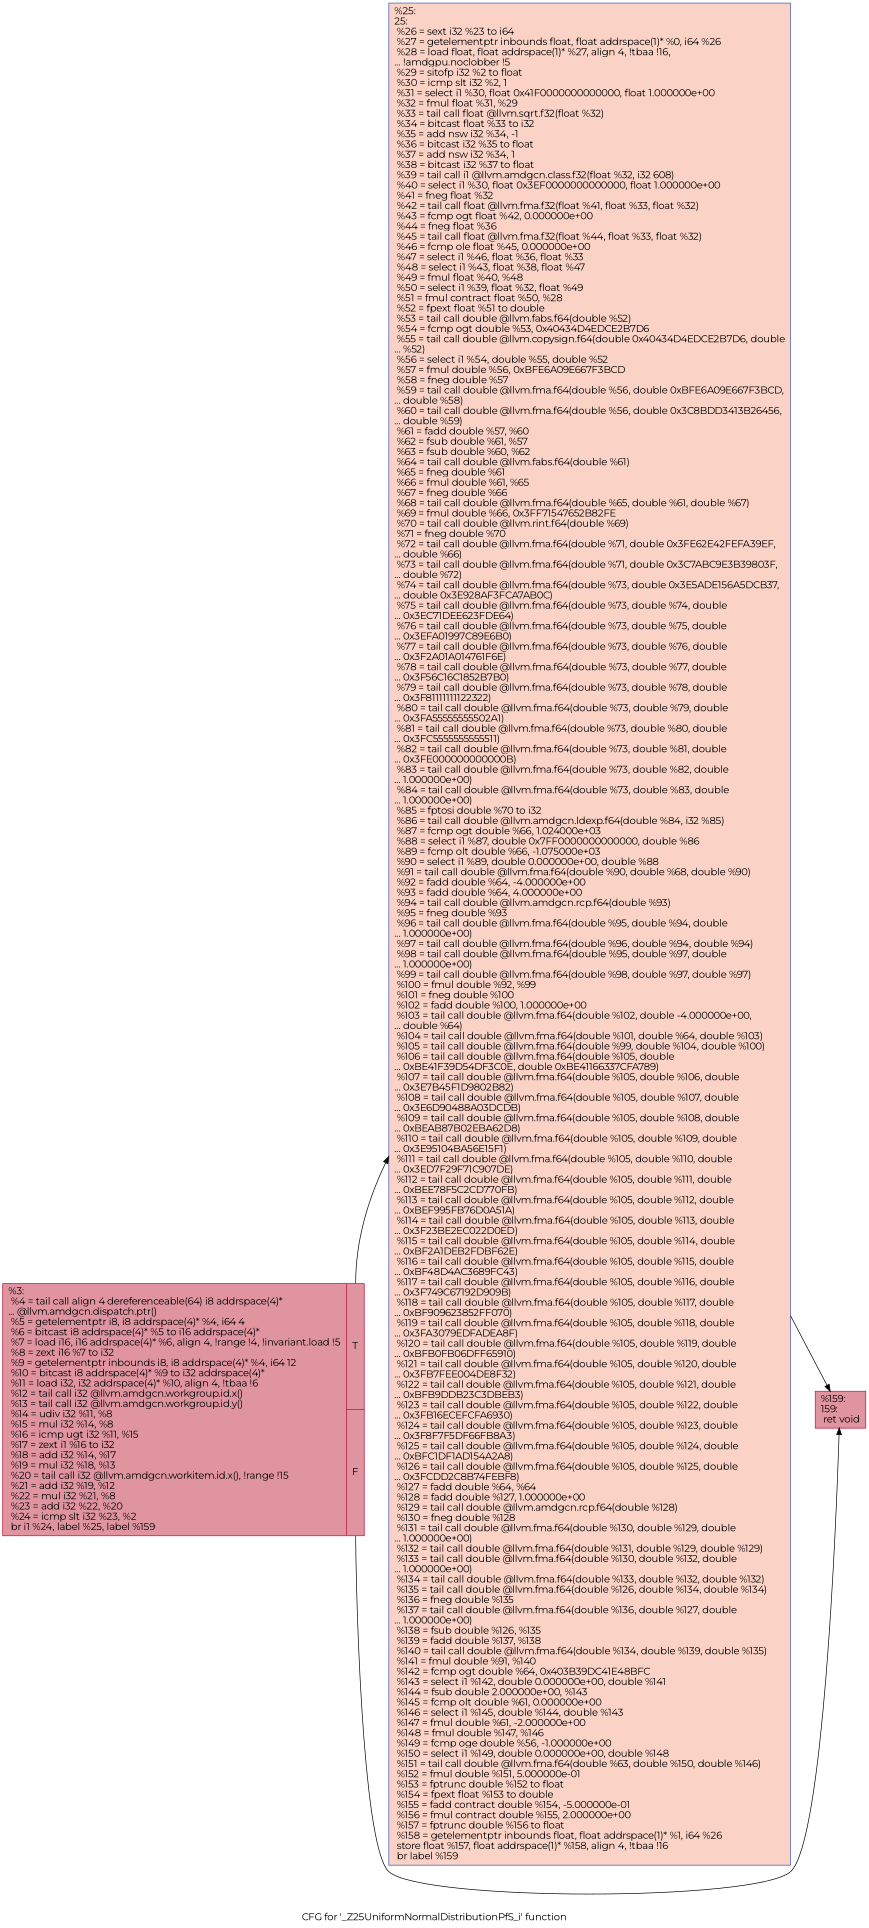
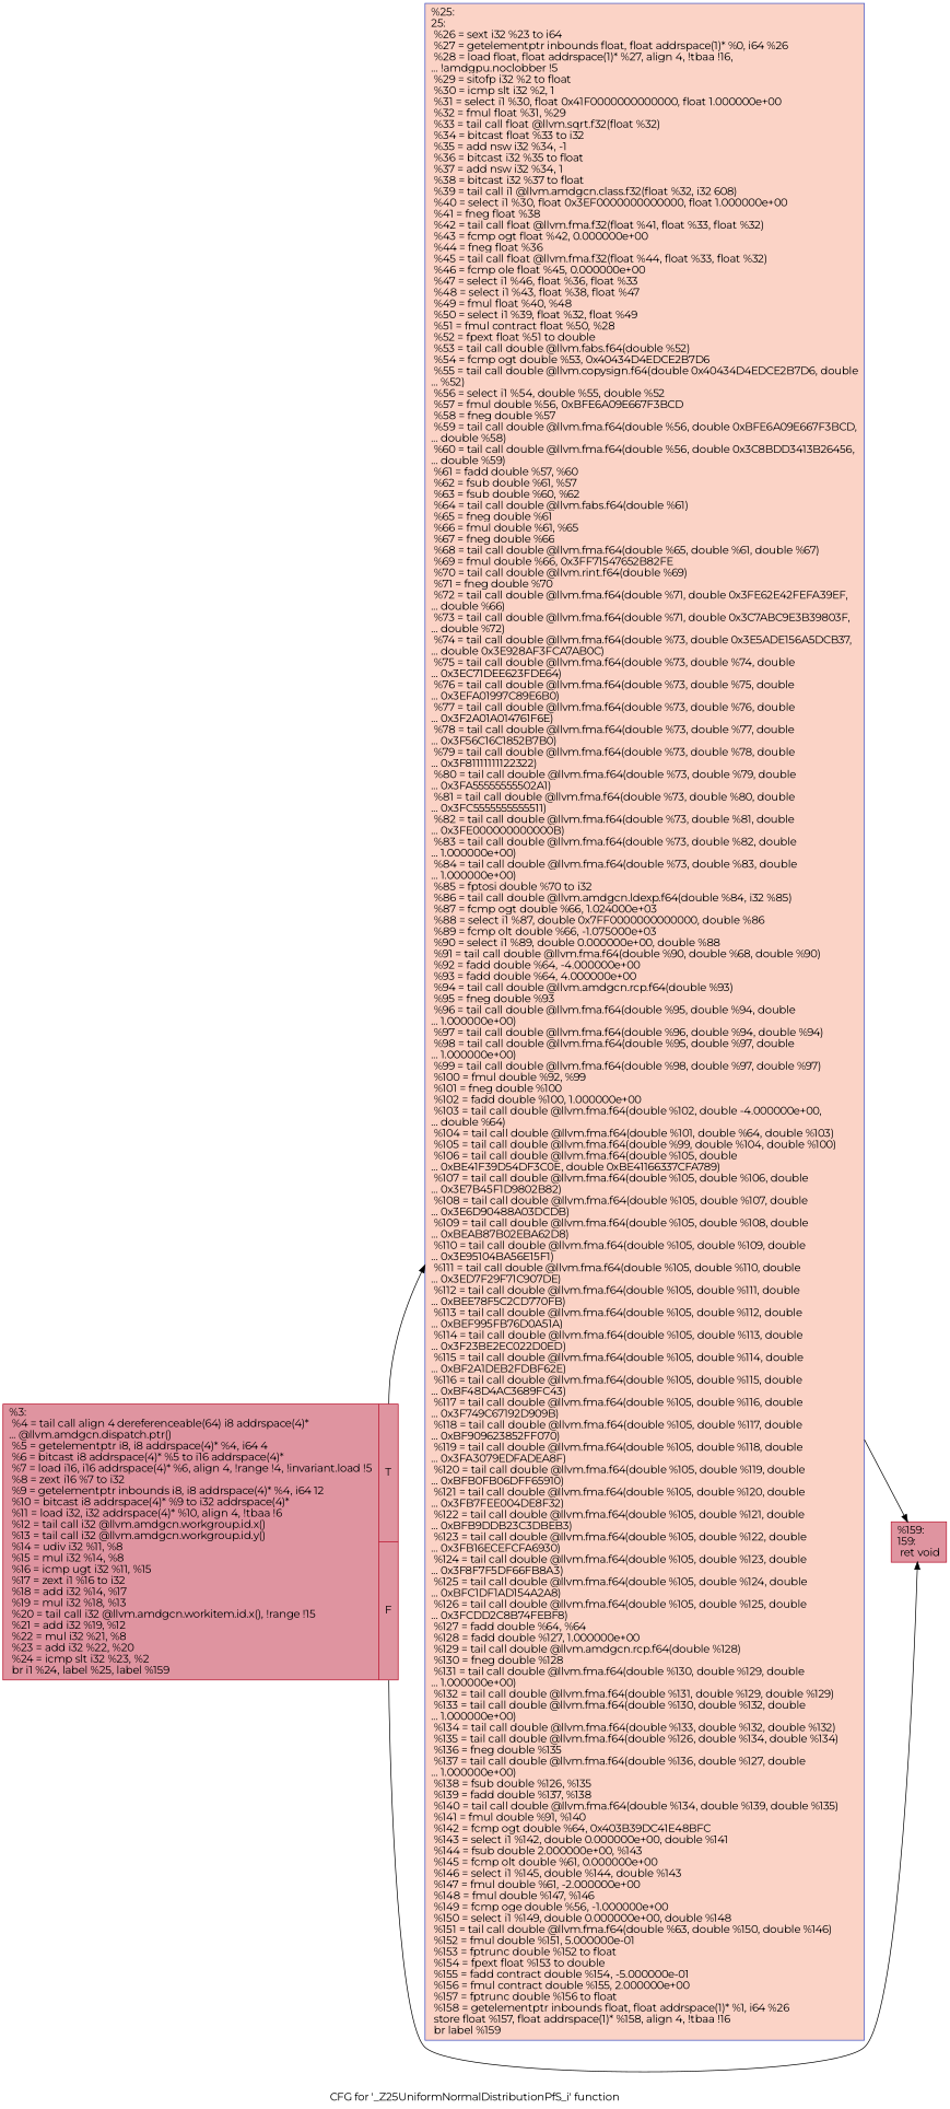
  digraph {
    label="CFG for '_Z25UniformNormalDistributionPfS_i' function"
    rankdir=LR
    fontname=Montserrat
    node [color="#b70d28ff" fillcolor="#b70d2870" shape=record style=filled fontname=Montserrat]
    edge [fontname=Montserrat]
    n1 [label="{%3:\l  %4 = tail call align 4 dereferenceable(64) i8 addrspace(4)*\l... @llvm.amdgcn.dispatch.ptr()\l  %5 = getelementptr i8, i8 addrspace(4)* %4, i64 4\l  %6 = bitcast i8 addrspace(4)* %5 to i16 addrspace(4)*\l  %7 = load i16, i16 addrspace(4)* %6, align 4, !range !4, !invariant.load !5\l  %8 = zext i16 %7 to i32\l  %9 = getelementptr inbounds i8, i8 addrspace(4)* %4, i64 12\l  %10 = bitcast i8 addrspace(4)* %9 to i32 addrspace(4)*\l  %11 = load i32, i32 addrspace(4)* %10, align 4, !tbaa !6\l  %12 = tail call i32 @llvm.amdgcn.workgroup.id.x()\l  %13 = tail call i32 @llvm.amdgcn.workgroup.id.y()\l  %14 = udiv i32 %11, %8\l  %15 = mul i32 %14, %8\l  %16 = icmp ugt i32 %11, %15\l  %17 = zext i1 %16 to i32\l  %18 = add i32 %14, %17\l  %19 = mul i32 %18, %13\l  %20 = tail call i32 @llvm.amdgcn.workitem.id.x(), !range !15\l  %21 = add i32 %19, %12\l  %22 = mul i32 %21, %8\l  %23 = add i32 %22, %20\l  %24 = icmp slt i32 %23, %2\l  br i1 %24, label %25, label %159\l|{<s0>T|<s1>F}}"]
-   n2 [color="#3d50c3ff" fillcolor="#f59c7d70" label="{%25:\l25:                                               \l  %26 = sext i32 %23 to i64\l  %27 = getelementptr inbounds float, float addrspace(1)* %0, i64 %26\l  %28 = load float, float addrspace(1)* %27, align 4, !tbaa !16,\l... !amdgpu.noclobber !5\l  %29 = sitofp i32 %2 to float\l  %30 = icmp slt i32 %2, 1\l  %31 = select i1 %30, float 0x41F0000000000000, float 1.000000e+00\l  %32 = fmul float %31, %29\l  %33 = tail call float @llvm.sqrt.f32(float %32)\l  %34 = bitcast float %33 to i32\l  %35 = add nsw i32 %34, -1\l  %36 = bitcast i32 %35 to float\l  %37 = add nsw i32 %34, 1\l  %38 = bitcast i32 %37 to float\l  %39 = tail call i1 @llvm.amdgcn.class.f32(float %32, i32 608)\l  %40 = select i1 %30, float 0x3EF0000000000000, float 1.000000e+00\l  %41 = fneg float %32\l  %42 = tail call float @llvm.fma.f32(float %41, float %33, float %32)\l  %43 = fcmp ogt float %42, 0.000000e+00\l  %44 = fneg float %36\l  %45 = tail call float @llvm.fma.f32(float %44, float %33, float %32)\l  %46 = fcmp ole float %45, 0.000000e+00\l  %47 = select i1 %46, float %36, float %33\l  %48 = select i1 %43, float %38, float %47\l  %49 = fmul float %40, %48\l  %50 = select i1 %39, float %32, float %49\l  %51 = fmul contract float %50, %28\l  %52 = fpext float %51 to double\l  %53 = tail call double @llvm.fabs.f64(double %52)\l  %54 = fcmp ogt double %53, 0x40434D4EDCE2B7D6\l  %55 = tail call double @llvm.copysign.f64(double 0x40434D4EDCE2B7D6, double\l... %52)\l  %56 = select i1 %54, double %55, double %52\l  %57 = fmul double %56, 0xBFE6A09E667F3BCD\l  %58 = fneg double %57\l  %59 = tail call double @llvm.fma.f64(double %56, double 0xBFE6A09E667F3BCD,\l... double %58)\l  %60 = tail call double @llvm.fma.f64(double %56, double 0x3C8BDD3413B26456,\l... double %59)\l  %61 = fadd double %57, %60\l  %62 = fsub double %61, %57\l  %63 = fsub double %60, %62\l  %64 = tail call double @llvm.fabs.f64(double %61)\l  %65 = fneg double %61\l  %66 = fmul double %61, %65\l  %67 = fneg double %66\l  %68 = tail call double @llvm.fma.f64(double %65, double %61, double %67)\l  %69 = fmul double %66, 0x3FF71547652B82FE\l  %70 = tail call double @llvm.rint.f64(double %69)\l  %71 = fneg double %70\l  %72 = tail call double @llvm.fma.f64(double %71, double 0x3FE62E42FEFA39EF,\l... double %66)\l  %73 = tail call double @llvm.fma.f64(double %71, double 0x3C7ABC9E3B39803F,\l... double %72)\l  %74 = tail call double @llvm.fma.f64(double %73, double 0x3E5ADE156A5DCB37,\l... double 0x3E928AF3FCA7AB0C)\l  %75 = tail call double @llvm.fma.f64(double %73, double %74, double\l... 0x3EC71DEE623FDE64)\l  %76 = tail call double @llvm.fma.f64(double %73, double %75, double\l... 0x3EFA01997C89E6B0)\l  %77 = tail call double @llvm.fma.f64(double %73, double %76, double\l... 0x3F2A01A014761F6E)\l  %78 = tail call double @llvm.fma.f64(double %73, double %77, double\l... 0x3F56C16C1852B7B0)\l  %79 = tail call double @llvm.fma.f64(double %73, double %78, double\l... 0x3F81111111122322)\l  %80 = tail call double @llvm.fma.f64(double %73, double %79, double\l... 0x3FA55555555502A1)\l  %81 = tail call double @llvm.fma.f64(double %73, double %80, double\l... 0x3FC5555555555511)\l  %82 = tail call double @llvm.fma.f64(double %73, double %81, double\l... 0x3FE000000000000B)\l  %83 = tail call double @llvm.fma.f64(double %73, double %82, double\l... 1.000000e+00)\l  %84 = tail call double @llvm.fma.f64(double %73, double %83, double\l... 1.000000e+00)\l  %85 = fptosi double %70 to i32\l  %86 = tail call double @llvm.amdgcn.ldexp.f64(double %84, i32 %85)\l  %87 = fcmp ogt double %66, 1.024000e+03\l  %88 = select i1 %87, double 0x7FF0000000000000, double %86\l  %89 = fcmp olt double %66, -1.075000e+03\l  %90 = select i1 %89, double 0.000000e+00, double %88\l  %91 = tail call double @llvm.fma.f64(double %90, double %68, double %90)\l  %92 = fadd double %64, -4.000000e+00\l  %93 = fadd double %64, 4.000000e+00\l  %94 = tail call double @llvm.amdgcn.rcp.f64(double %93)\l  %95 = fneg double %93\l  %96 = tail call double @llvm.fma.f64(double %95, double %94, double\l... 1.000000e+00)\l  %97 = tail call double @llvm.fma.f64(double %96, double %94, double %94)\l  %98 = tail call double @llvm.fma.f64(double %95, double %97, double\l... 1.000000e+00)\l  %99 = tail call double @llvm.fma.f64(double %98, double %97, double %97)\l  %100 = fmul double %92, %99\l  %101 = fneg double %100\l  %102 = fadd double %100, 1.000000e+00\l  %103 = tail call double @llvm.fma.f64(double %102, double -4.000000e+00,\l... double %64)\l  %104 = tail call double @llvm.fma.f64(double %101, double %64, double %103)\l  %105 = tail call double @llvm.fma.f64(double %99, double %104, double %100)\l  %106 = tail call double @llvm.fma.f64(double %105, double\l... 0xBE41F39D54DF3C0E, double 0xBE41166337CFA789)\l  %107 = tail call double @llvm.fma.f64(double %105, double %106, double\l... 0x3E7B45F1D9802B82)\l  %108 = tail call double @llvm.fma.f64(double %105, double %107, double\l... 0x3E6D90488A03DCDB)\l  %109 = tail call double @llvm.fma.f64(double %105, double %108, double\l... 0xBEAB87B02EBA62D8)\l  %110 = tail call double @llvm.fma.f64(double %105, double %109, double\l... 0x3E95104BA56E15F1)\l  %111 = tail call double @llvm.fma.f64(double %105, double %110, double\l... 0x3ED7F29F71C907DE)\l  %112 = tail call double @llvm.fma.f64(double %105, double %111, double\l... 0xBEE78F5C2CD770FB)\l  %113 = tail call double @llvm.fma.f64(double %105, double %112, double\l... 0xBEF995FB76D0A51A)\l  %114 = tail call double @llvm.fma.f64(double %105, double %113, double\l... 0x3F23BE2EC022D0ED)\l  %115 = tail call double @llvm.fma.f64(double %105, double %114, double\l... 0xBF2A1DEB2FDBF62E)\l  %116 = tail call double @llvm.fma.f64(double %105, double %115, double\l... 0xBF48D4AC3689FC43)\l  %117 = tail call double @llvm.fma.f64(double %105, double %116, double\l... 0x3F749C67192D909B)\l  %118 = tail call double @llvm.fma.f64(double %105, double %117, double\l... 0xBF909623852FF070)\l  %119 = tail call double @llvm.fma.f64(double %105, double %118, double\l... 0x3FA3079EDFADEA8F)\l  %120 = tail call double @llvm.fma.f64(double %105, double %119, double\l... 0xBFB0FB06DFF65910)\l  %121 = tail call double @llvm.fma.f64(double %105, double %120, double\l... 0x3FB7FEE004DE8F32)\l  %122 = tail call double @llvm.fma.f64(double %105, double %121, double\l... 0xBFB9DDB23C3DBEB3)\l  %123 = tail call double @llvm.fma.f64(double %105, double %122, double\l... 0x3FB16ECEFCFA6930)\l  %124 = tail call double @llvm.fma.f64(double %105, double %123, double\l... 0x3F8F7F5DF66FB8A3)\l  %125 = tail call double @llvm.fma.f64(double %105, double %124, double\l... 0xBFC1DF1AD154A2A8)\l  %126 = tail call double @llvm.fma.f64(double %105, double %125, double\l... 0x3FCDD2C8B74FEBF8)\l  %127 = fadd double %64, %64\l  %128 = fadd double %127, 1.000000e+00\l  %129 = tail call double @llvm.amdgcn.rcp.f64(double %128)\l  %130 = fneg double %128\l  %131 = tail call double @llvm.fma.f64(double %130, double %129, double\l... 1.000000e+00)\l  %132 = tail call double @llvm.fma.f64(double %131, double %129, double %129)\l  %133 = tail call double @llvm.fma.f64(double %130, double %132, double\l... 1.000000e+00)\l  %134 = tail call double @llvm.fma.f64(double %133, double %132, double %132)\l  %135 = tail call double @llvm.fma.f64(double %126, double %134, double %134)\l  %136 = fneg double %135\l  %137 = tail call double @llvm.fma.f64(double %136, double %127, double\l... 1.000000e+00)\l  %138 = fsub double %126, %135\l  %139 = fadd double %137, %138\l  %140 = tail call double @llvm.fma.f64(double %134, double %139, double %135)\l  %141 = fmul double %91, %140\l  %142 = fcmp ogt double %64, 0x403B39DC41E48BFC\l  %143 = select i1 %142, double 0.000000e+00, double %141\l  %144 = fsub double 2.000000e+00, %143\l  %145 = fcmp olt double %61, 0.000000e+00\l  %146 = select i1 %145, double %144, double %143\l  %147 = fmul double %61, -2.000000e+00\l  %148 = fmul double %147, %146\l  %149 = fcmp oge double %56, -1.000000e+00\l  %150 = select i1 %149, double 0.000000e+00, double %148\l  %151 = tail call double @llvm.fma.f64(double %63, double %150, double %146)\l  %152 = fmul double %151, 5.000000e-01\l  %153 = fptrunc double %152 to float\l  %154 = fpext float %153 to double\l  %155 = fadd contract double %154, -5.000000e-01\l  %156 = fmul contract double %155, 2.000000e+00\l  %157 = fptrunc double %156 to float\l  %158 = getelementptr inbounds float, float addrspace(1)* %1, i64 %26\l  store float %157, float addrspace(1)* %158, align 4, !tbaa !16\l  br label %159\l}"]
+   n2 [color="#3d50c3ff" fillcolor="#f59c7d70" label="{%25:\l25:                                               \l  %26 = sext i32 %23 to i64\l  %27 = getelementptr inbounds float, float addrspace(1)* %0, i64 %26\l  %28 = load float, float addrspace(1)* %27, align 4, !tbaa !16,\l... !amdgpu.noclobber !5\l  %29 = sitofp i32 %2 to float\l  %30 = icmp slt i32 %2, 1\l  %31 = select i1 %30, float 0x41F0000000000000, float 1.000000e+00\l  %32 = fmul float %31, %29\l  %33 = tail call float @llvm.sqrt.f32(float %32)\l  %34 = bitcast float %33 to i32\l  %35 = add nsw i32 %34, -1\l  %36 = bitcast i32 %35 to float\l  %37 = add nsw i32 %34, 1\l  %38 = bitcast i32 %37 to float\l  %39 = tail call i1 @llvm.amdgcn.class.f32(float %32, i32 608)\l  %40 = select i1 %30, float 0x3EF0000000000000, float 1.000000e+00\l  %41 = fneg float %38\l  %42 = tail call float @llvm.fma.f32(float %41, float %33, float %32)\l  %43 = fcmp ogt float %42, 0.000000e+00\l  %44 = fneg float %36\l  %45 = tail call float @llvm.fma.f32(float %44, float %33, float %32)\l  %46 = fcmp ole float %45, 0.000000e+00\l  %47 = select i1 %46, float %36, float %33\l  %48 = select i1 %43, float %38, float %47\l  %49 = fmul float %40, %48\l  %50 = select i1 %39, float %32, float %49\l  %51 = fmul contract float %50, %28\l  %52 = fpext float %51 to double\l  %53 = tail call double @llvm.fabs.f64(double %52)\l  %54 = fcmp ogt double %53, 0x40434D4EDCE2B7D6\l  %55 = tail call double @llvm.copysign.f64(double 0x40434D4EDCE2B7D6, double\l... %52)\l  %56 = select i1 %54, double %55, double %52\l  %57 = fmul double %56, 0xBFE6A09E667F3BCD\l  %58 = fneg double %57\l  %59 = tail call double @llvm.fma.f64(double %56, double 0xBFE6A09E667F3BCD,\l... double %58)\l  %60 = tail call double @llvm.fma.f64(double %56, double 0x3C8BDD3413B26456,\l... double %59)\l  %61 = fadd double %57, %60\l  %62 = fsub double %61, %57\l  %63 = fsub double %60, %62\l  %64 = tail call double @llvm.fabs.f64(double %61)\l  %65 = fneg double %61\l  %66 = fmul double %61, %65\l  %67 = fneg double %66\l  %68 = tail call double @llvm.fma.f64(double %65, double %61, double %67)\l  %69 = fmul double %66, 0x3FF71547652B82FE\l  %70 = tail call double @llvm.rint.f64(double %69)\l  %71 = fneg double %70\l  %72 = tail call double @llvm.fma.f64(double %71, double 0x3FE62E42FEFA39EF,\l... double %66)\l  %73 = tail call double @llvm.fma.f64(double %71, double 0x3C7ABC9E3B39803F,\l... double %72)\l  %74 = tail call double @llvm.fma.f64(double %73, double 0x3E5ADE156A5DCB37,\l... double 0x3E928AF3FCA7AB0C)\l  %75 = tail call double @llvm.fma.f64(double %73, double %74, double\l... 0x3EC71DEE623FDE64)\l  %76 = tail call double @llvm.fma.f64(double %73, double %75, double\l... 0x3EFA01997C89E6B0)\l  %77 = tail call double @llvm.fma.f64(double %73, double %76, double\l... 0x3F2A01A014761F6E)\l  %78 = tail call double @llvm.fma.f64(double %73, double %77, double\l... 0x3F56C16C1852B7B0)\l  %79 = tail call double @llvm.fma.f64(double %73, double %78, double\l... 0x3F81111111122322)\l  %80 = tail call double @llvm.fma.f64(double %73, double %79, double\l... 0x3FA55555555502A1)\l  %81 = tail call double @llvm.fma.f64(double %73, double %80, double\l... 0x3FC5555555555511)\l  %82 = tail call double @llvm.fma.f64(double %73, double %81, double\l... 0x3FE000000000000B)\l  %83 = tail call double @llvm.fma.f64(double %73, double %82, double\l... 1.000000e+00)\l  %84 = tail call double @llvm.fma.f64(double %73, double %83, double\l... 1.000000e+00)\l  %85 = fptosi double %70 to i32\l  %86 = tail call double @llvm.amdgcn.ldexp.f64(double %84, i32 %85)\l  %87 = fcmp ogt double %66, 1.024000e+03\l  %88 = select i1 %87, double 0x7FF0000000000000, double %86\l  %89 = fcmp olt double %66, -1.075000e+03\l  %90 = select i1 %89, double 0.000000e+00, double %88\l  %91 = tail call double @llvm.fma.f64(double %90, double %68, double %90)\l  %92 = fadd double %64, -4.000000e+00\l  %93 = fadd double %64, 4.000000e+00\l  %94 = tail call double @llvm.amdgcn.rcp.f64(double %93)\l  %95 = fneg double %93\l  %96 = tail call double @llvm.fma.f64(double %95, double %94, double\l... 1.000000e+00)\l  %97 = tail call double @llvm.fma.f64(double %96, double %94, double %94)\l  %98 = tail call double @llvm.fma.f64(double %95, double %97, double\l... 1.000000e+00)\l  %99 = tail call double @llvm.fma.f64(double %98, double %97, double %97)\l  %100 = fmul double %92, %99\l  %101 = fneg double %100\l  %102 = fadd double %100, 1.000000e+00\l  %103 = tail call double @llvm.fma.f64(double %102, double -4.000000e+00,\l... double %64)\l  %104 = tail call double @llvm.fma.f64(double %101, double %64, double %103)\l  %105 = tail call double @llvm.fma.f64(double %99, double %104, double %100)\l  %106 = tail call double @llvm.fma.f64(double %105, double\l... 0xBE41F39D54DF3C0E, double 0xBE41166337CFA789)\l  %107 = tail call double @llvm.fma.f64(double %105, double %106, double\l... 0x3E7B45F1D9802B82)\l  %108 = tail call double @llvm.fma.f64(double %105, double %107, double\l... 0x3E6D90488A03DCDB)\l  %109 = tail call double @llvm.fma.f64(double %105, double %108, double\l... 0xBEAB87B02EBA62D8)\l  %110 = tail call double @llvm.fma.f64(double %105, double %109, double\l... 0x3E95104BA56E15F1)\l  %111 = tail call double @llvm.fma.f64(double %105, double %110, double\l... 0x3ED7F29F71C907DE)\l  %112 = tail call double @llvm.fma.f64(double %105, double %111, double\l... 0xBEE78F5C2CD770FB)\l  %113 = tail call double @llvm.fma.f64(double %105, double %112, double\l... 0xBEF995FB76D0A51A)\l  %114 = tail call double @llvm.fma.f64(double %105, double %113, double\l... 0x3F23BE2EC022D0ED)\l  %115 = tail call double @llvm.fma.f64(double %105, double %114, double\l... 0xBF2A1DEB2FDBF62E)\l  %116 = tail call double @llvm.fma.f64(double %105, double %115, double\l... 0xBF48D4AC3689FC43)\l  %117 = tail call double @llvm.fma.f64(double %105, double %116, double\l... 0x3F749C67192D909B)\l  %118 = tail call double @llvm.fma.f64(double %105, double %117, double\l... 0xBF909623852FF070)\l  %119 = tail call double @llvm.fma.f64(double %105, double %118, double\l... 0x3FA3079EDFADEA8F)\l  %120 = tail call double @llvm.fma.f64(double %105, double %119, double\l... 0xBFB0FB06DFF65910)\l  %121 = tail call double @llvm.fma.f64(double %105, double %120, double\l... 0x3FB7FEE004DE8F32)\l  %122 = tail call double @llvm.fma.f64(double %105, double %121, double\l... 0xBFB9DDB23C3DBEB3)\l  %123 = tail call double @llvm.fma.f64(double %105, double %122, double\l... 0x3FB16ECEFCFA6930)\l  %124 = tail call double @llvm.fma.f64(double %105, double %123, double\l... 0x3F8F7F5DF66FB8A3)\l  %125 = tail call double @llvm.fma.f64(double %105, double %124, double\l... 0xBFC1DF1AD154A2A8)\l  %126 = tail call double @llvm.fma.f64(double %105, double %125, double\l... 0x3FCDD2C8B74FEBF8)\l  %127 = fadd double %64, %64\l  %128 = fadd double %127, 1.000000e+00\l  %129 = tail call double @llvm.amdgcn.rcp.f64(double %128)\l  %130 = fneg double %128\l  %131 = tail call double @llvm.fma.f64(double %130, double %129, double\l... 1.000000e+00)\l  %132 = tail call double @llvm.fma.f64(double %131, double %129, double %129)\l  %133 = tail call double @llvm.fma.f64(double %130, double %132, double\l... 1.000000e+00)\l  %134 = tail call double @llvm.fma.f64(double %133, double %132, double %132)\l  %135 = tail call double @llvm.fma.f64(double %126, double %134, double %134)\l  %136 = fneg double %135\l  %137 = tail call double @llvm.fma.f64(double %136, double %127, double\l... 1.000000e+00)\l  %138 = fsub double %126, %135\l  %139 = fadd double %137, %138\l  %140 = tail call double @llvm.fma.f64(double %134, double %139, double %135)\l  %141 = fmul double %91, %140\l  %142 = fcmp ogt double %64, 0x403B39DC41E48BFC\l  %143 = select i1 %142, double 0.000000e+00, double %141\l  %144 = fsub double 2.000000e+00, %143\l  %145 = fcmp olt double %61, 0.000000e+00\l  %146 = select i1 %145, double %144, double %143\l  %147 = fmul double %61, -2.000000e+00\l  %148 = fmul double %147, %146\l  %149 = fcmp oge double %56, -1.000000e+00\l  %150 = select i1 %149, double 0.000000e+00, double %148\l  %151 = tail call double @llvm.fma.f64(double %63, double %150, double %146)\l  %152 = fmul double %151, 5.000000e-01\l  %153 = fptrunc double %152 to float\l  %154 = fpext float %153 to double\l  %155 = fadd contract double %154, -5.000000e-01\l  %156 = fmul contract double %155, 2.000000e+00\l  %157 = fptrunc double %156 to float\l  %158 = getelementptr inbounds float, float addrspace(1)* %1, i64 %26\l  store float %157, float addrspace(1)* %158, align 4, !tbaa !16\l  br label %159\l}"]
    n3 [label="{%159:\l159:                                              \l  ret void\l}"]
    n1 -> n2 [tailport=s0]
    n1 -> n3 [tailport=s1]
    n2 -> n3
  }
